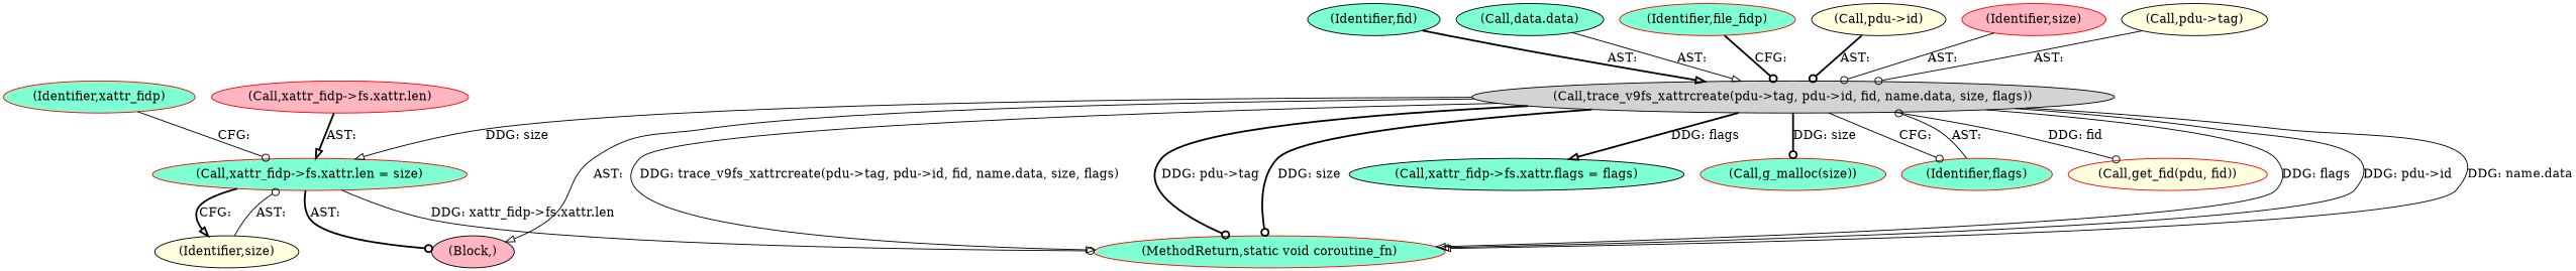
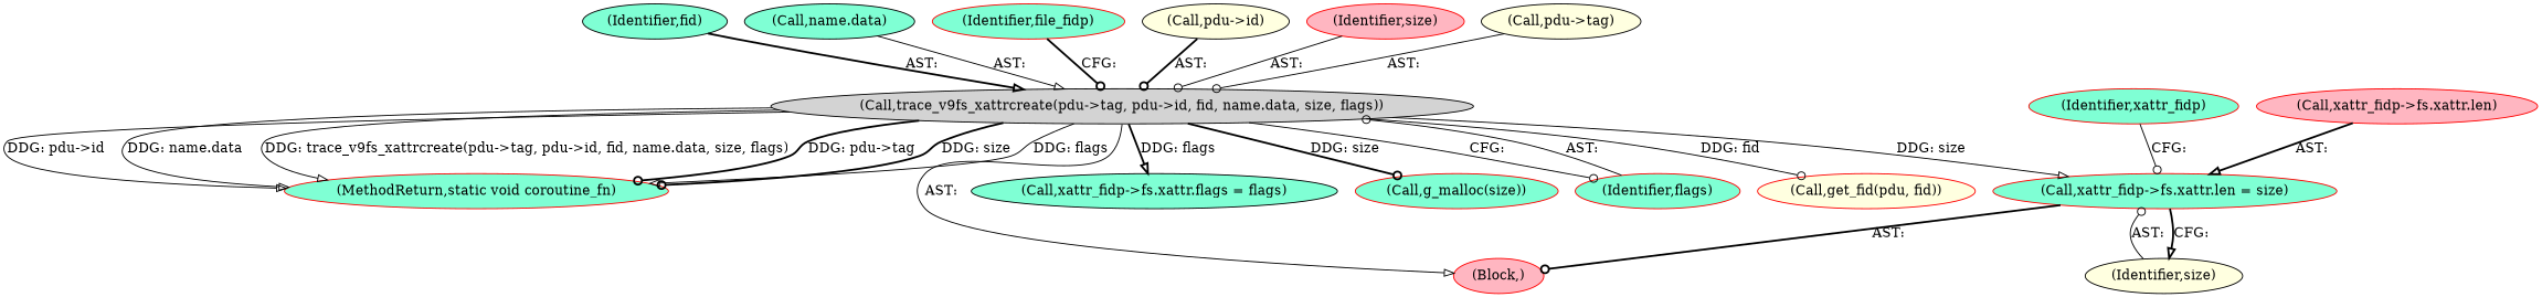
  digraph {
    node [color=red fillcolor=aquamarine style=filled]
    edge [arrowhead=odot style=solid]
    n1 [label="(Call,xattr_fidp->fs.xattr.len = size)"]
    n2 [label="(MethodReturn,static void coroutine_fn)"]
    n3 [color=black fillcolor=lightyellow label="(Identifier,size)"]
-   n4 [color=black fillcolor=lightpink label="(Block,)"]
+   n4 [fillcolor=lightpink label="(Block,)"]
    n5 [color=black fillcolor=lightgrey label="(Call,trace_v9fs_xattrcreate(pdu->tag, pdu->id, fid, name.data, size, flags))"]
    n6 [color=black label="(Call,xattr_fidp->fs.xattr.flags = flags)"]
    n7 [label="(Call,g_malloc(size))"]
    n8 [label="(Identifier,flags)"]
    n9 [fillcolor=lightyellow label="(Call,get_fid(pdu, fid))"]
    n10 [color=black label="(Identifier,fid)"]
-   n11 [color=black label="(Call,data.data)"]
+   n11 [color=black label="(Call,name.data)"]
    n12 [label="(Identifier,file_fidp)"]
    n13 [label="(Identifier,xattr_fidp)"]
    n14 [color=black fillcolor=lightyellow label="(Call,pdu->id)"]
    n15 [fillcolor=lightpink label="(Identifier,size)"]
    n16 [color=black fillcolor=lightyellow label="(Call,pdu->tag)"]
    n17 [fillcolor=lightpink label="(Call,xattr_fidp->fs.xattr.len)"]
-   n1 -> n2 [label="DDG: xattr_fidp->fs.xattr.len"]
    n1 -> n3 [arrowhead=onormal label="CFG: " style=bold]
    n1 -> n4 [label="AST: " style=bold]
    n3 -> n1 [label="AST: "]
    n5 -> n1 [arrowhead=onormal label="DDG: size"]
    n5 -> n2 [label="DDG: size" style=bold]
    n5 -> n2 [arrowhead=onormal label="DDG: flags"]
    n5 -> n2 [arrowhead=onormal label="DDG: pdu->id"]
    n5 -> n2 [arrowhead=onormal label="DDG: name.data"]
    n5 -> n2 [arrowhead=onormal label="DDG: trace_v9fs_xattrcreate(pdu->tag, pdu->id, fid, name.data, size, flags)"]
    n5 -> n2 [label="DDG: pdu->tag" style=bold]
    n5 -> n4 [arrowhead=onormal label="AST: "]
    n5 -> n6 [arrowhead=onormal label="DDG: flags" style=bold]
    n5 -> n7 [label="DDG: size" style=bold]
    n5 -> n8 [label="CFG: "]
    n5 -> n9 [label="DDG: fid"]
    n8 -> n5 [label="AST: "]
    n10 -> n5 [arrowhead=onormal label="AST: " style=bold]
    n11 -> n5 [arrowhead=onormal label="AST: "]
    n12 -> n5 [label="CFG: " style=bold]
    n13 -> n1 [label="CFG: "]
    n14 -> n5 [label="AST: " style=bold]
    n15 -> n5 [label="AST: "]
    n16 -> n5 [label="AST: "]
    n17 -> n1 [arrowhead=onormal label="AST: " style=bold]
  }
